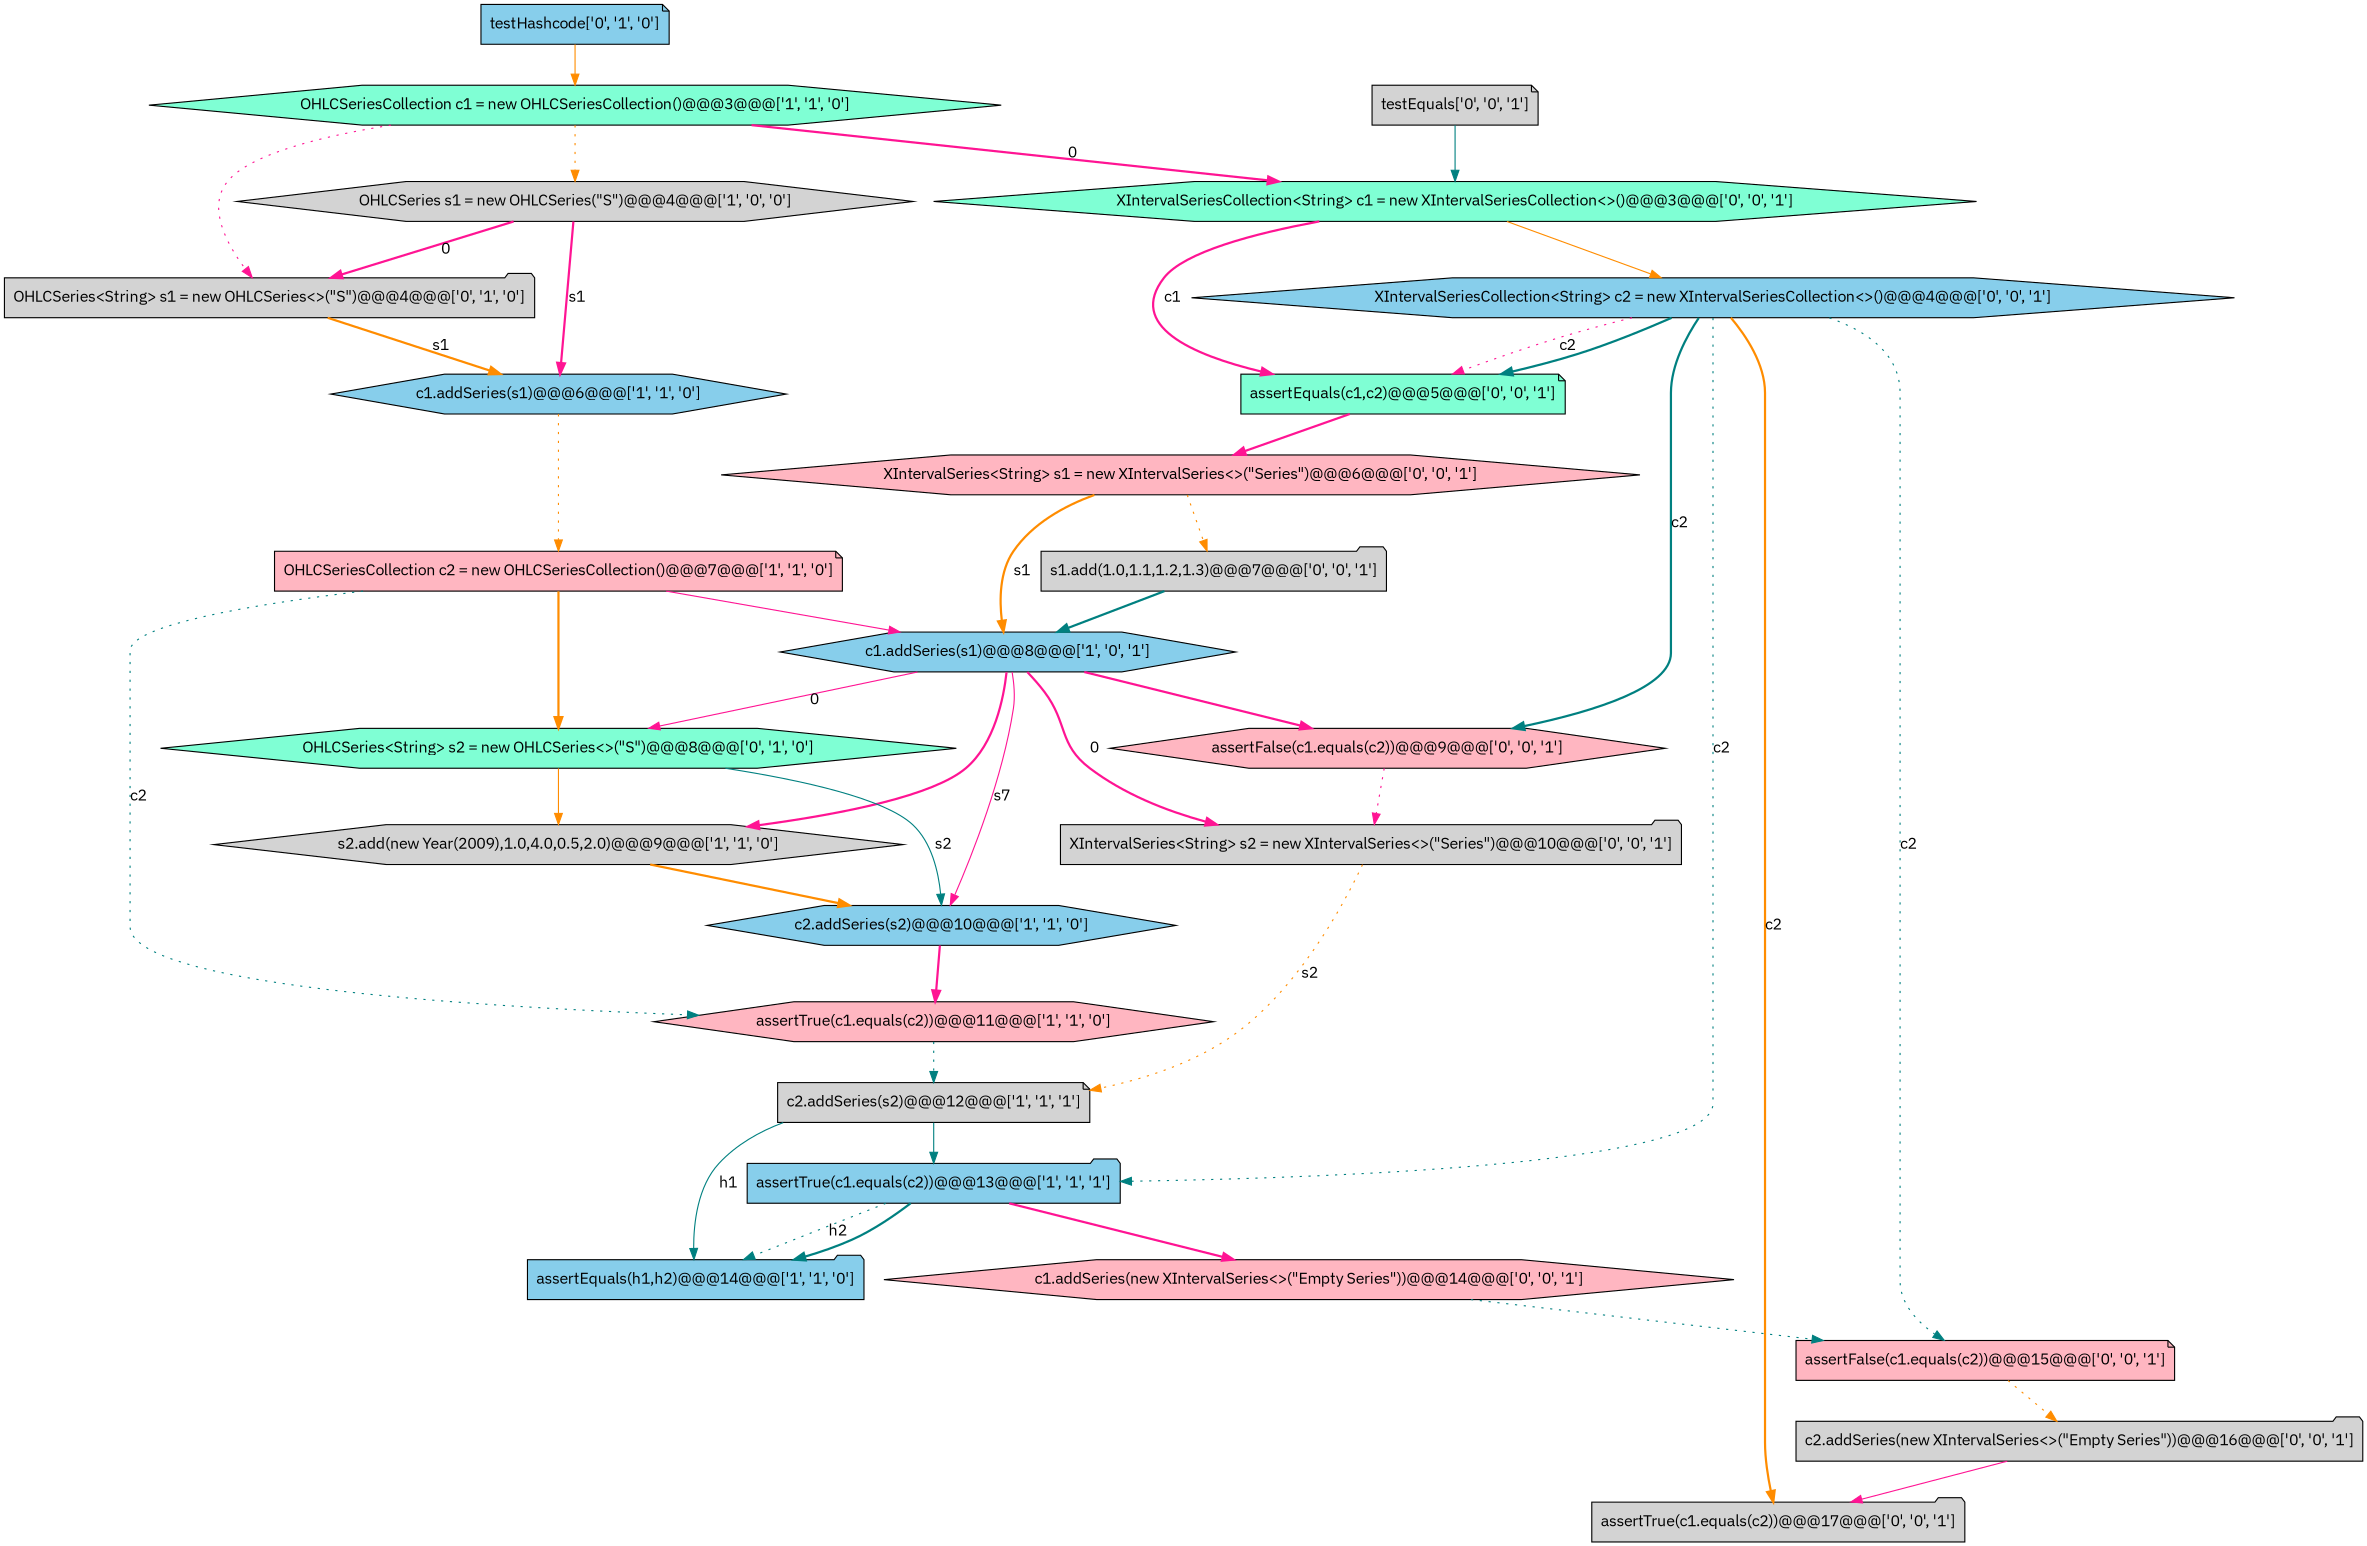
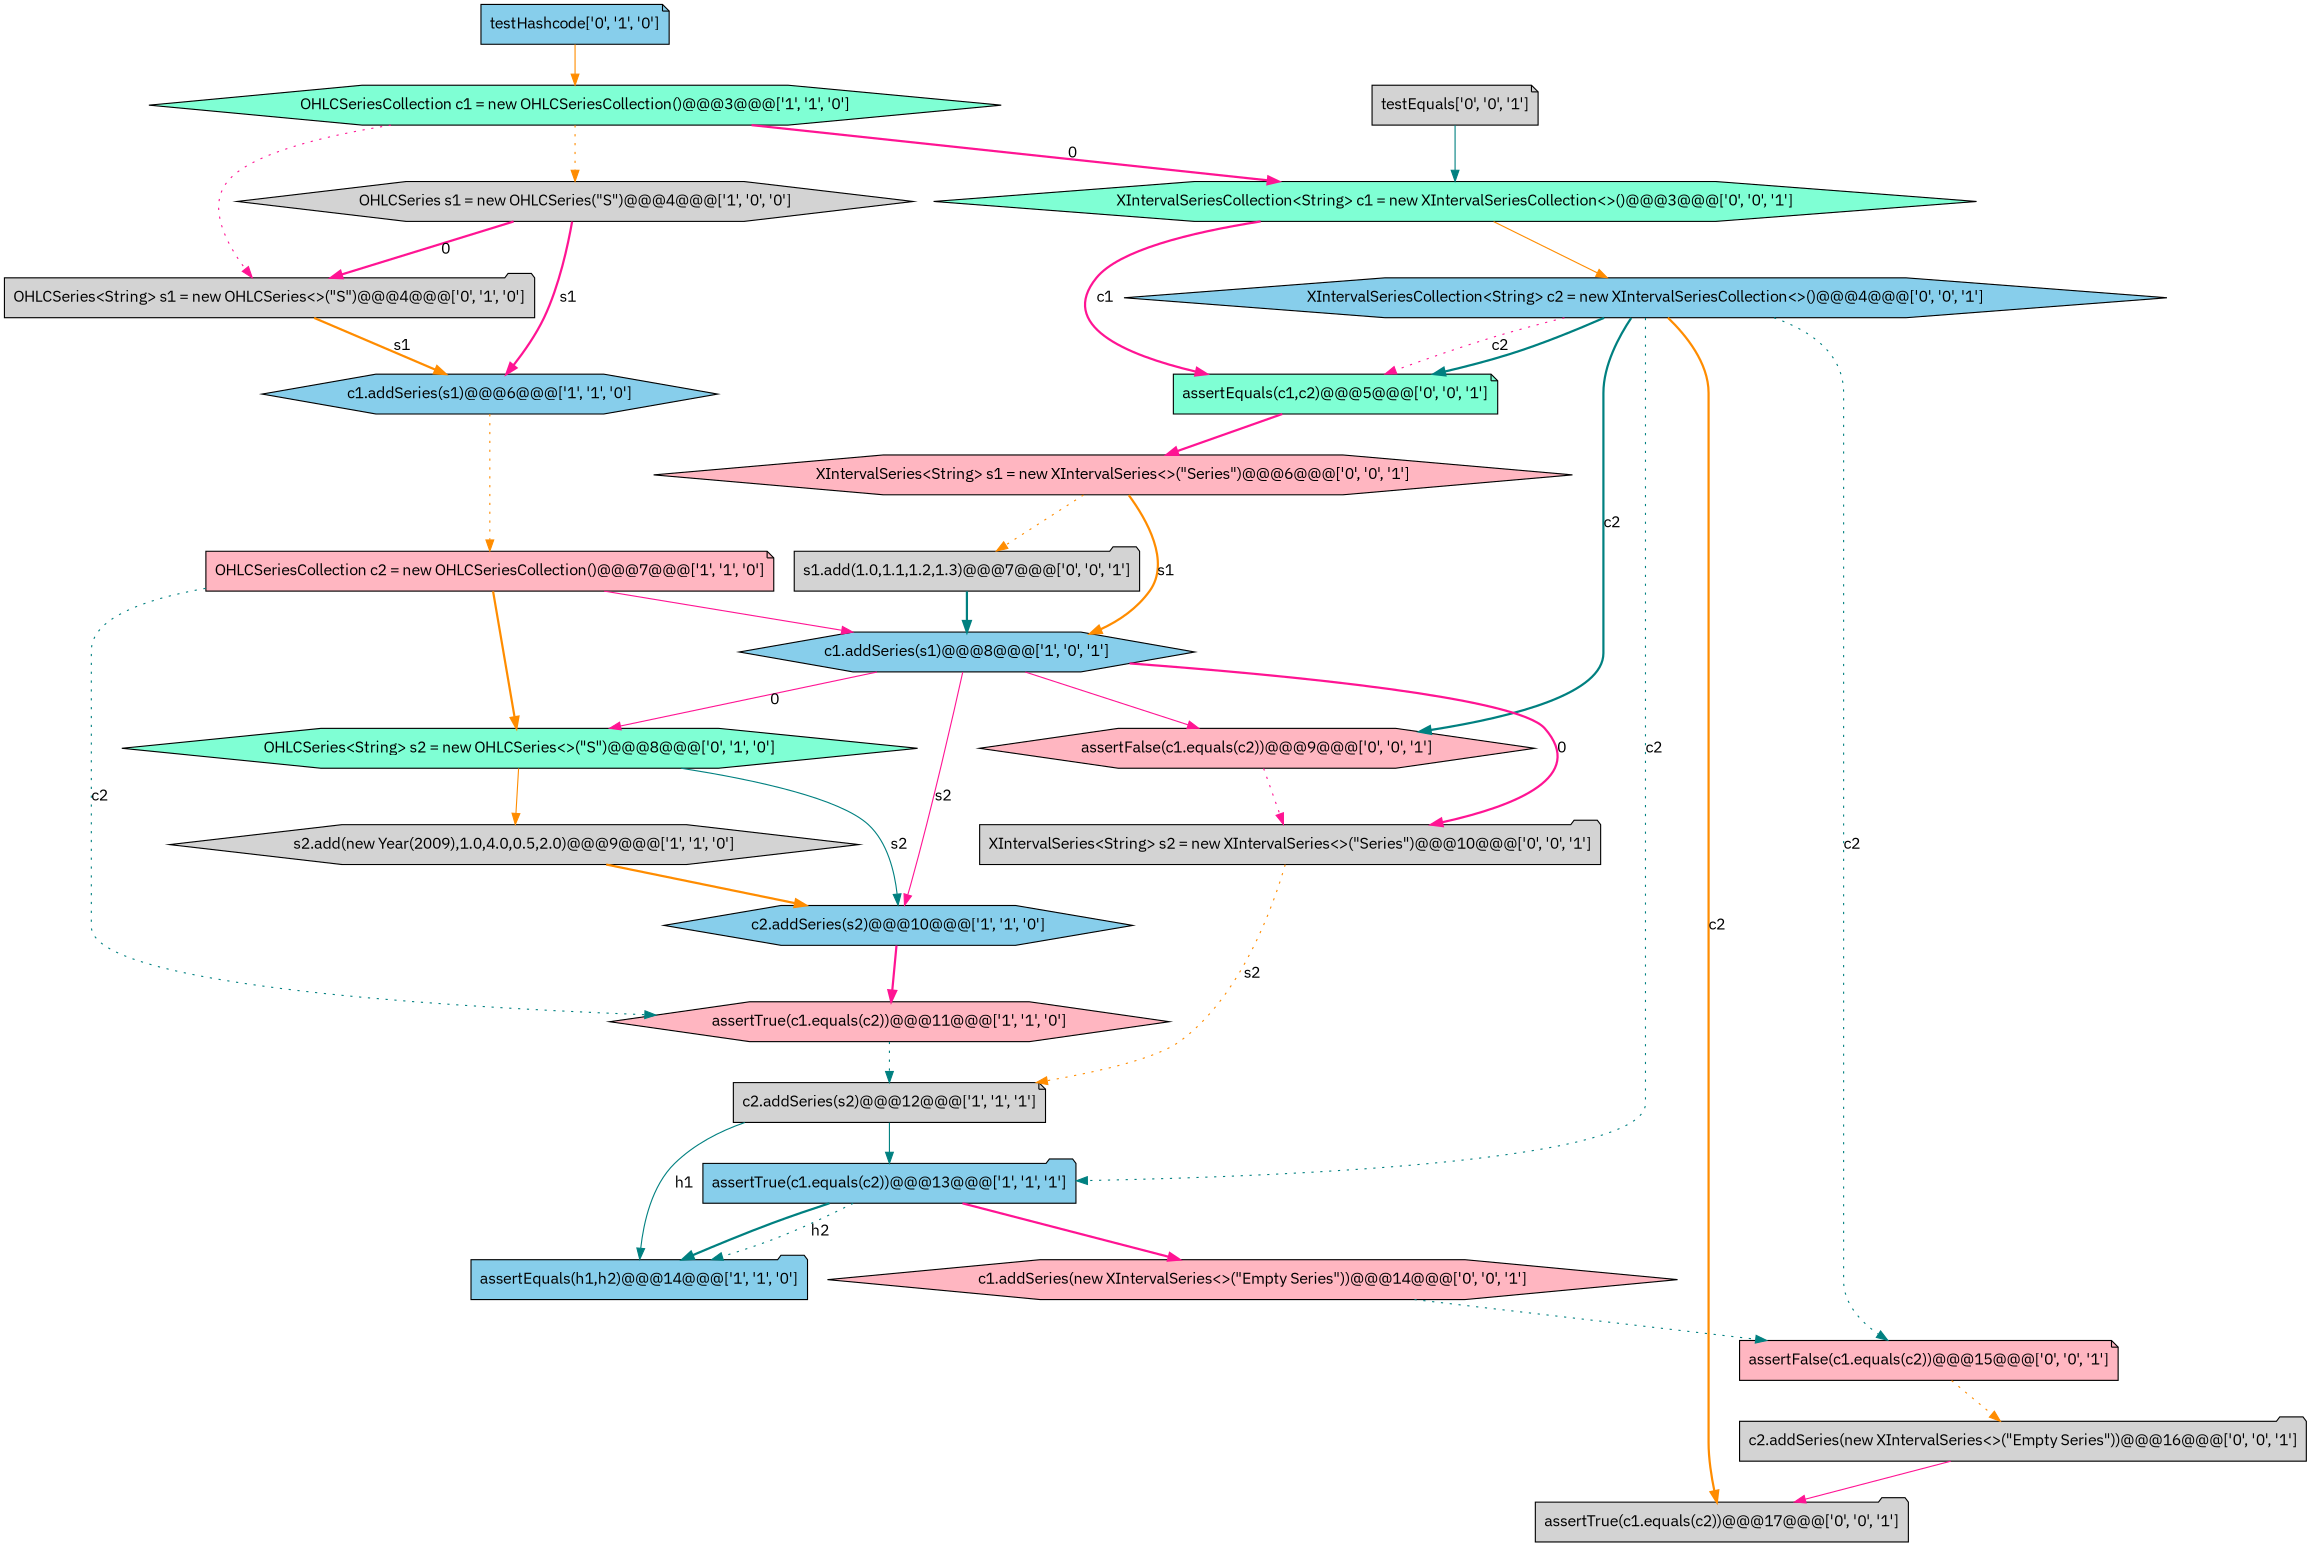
  digraph {
    fontname="IBM Plex Sans"
    node [fillcolor=lightgrey fontname="IBM Plex Sans" shape=hexagon style=filled]
    edge [color=deeppink fontname="IBM Plex Sans" style=bold]
    n1 [fillcolor=aquamarine label="OHLCSeriesCollection c1 = new OHLCSeriesCollection()@@@3@@@['1', '1', '0']"]
    n2 [fillcolor=aquamarine label="XIntervalSeriesCollection<String> c1 = new XIntervalSeriesCollection<>()@@@3@@@['0', '0', '1']"]
    n3 [label="OHLCSeries<String> s1 = new OHLCSeries<>(\"S\")@@@4@@@['0', '1', '0']" shape=folder]
    n4 [label="OHLCSeries s1 = new OHLCSeries(\"S\")@@@4@@@['1', '0', '0']"]
    n5 [label="testEquals['0', '0', '1']" shape=note]
    n6 [fillcolor=aquamarine label="assertEquals(c1,c2)@@@5@@@['0', '0', '1']" shape=note]
    n7 [fillcolor=skyblue label="XIntervalSeriesCollection<String> c2 = new XIntervalSeriesCollection<>()@@@4@@@['0', '0', '1']"]
    n8 [label="s1.add(1.0,1.1,1.2,1.3)@@@7@@@['0', '0', '1']" shape=folder]
    n9 [fillcolor=skyblue label="c1.addSeries(s1)@@@8@@@['1', '0', '1']"]
    n10 [label="XIntervalSeries<String> s2 = new XIntervalSeries<>(\"Series\")@@@10@@@['0', '0', '1']" shape=folder]
    n11 [fillcolor=lightpink label="assertFalse(c1.equals(c2))@@@9@@@['0', '0', '1']"]
    n12 [fillcolor=skyblue label="c2.addSeries(s2)@@@10@@@['1', '1', '0']"]
    n13 [fillcolor=aquamarine label="OHLCSeries<String> s2 = new OHLCSeries<>(\"S\")@@@8@@@['0', '1', '0']"]
    n14 [label="s2.add(new Year(2009),1.0,4.0,0.5,2.0)@@@9@@@['1', '1', '0']"]
    n15 [label="c2.addSeries(s2)@@@12@@@['1', '1', '1']" shape=note]
    n16 [fillcolor=lightpink label="assertTrue(c1.equals(c2))@@@11@@@['1', '1', '0']"]
    n17 [fillcolor=skyblue label="assertEquals(h1,h2)@@@14@@@['1', '1', '0']" shape=folder]
    n18 [fillcolor=skyblue label="assertTrue(c1.equals(c2))@@@13@@@['1', '1', '1']" shape=folder]
    n19 [label="c2.addSeries(new XIntervalSeries<>(\"Empty Series\"))@@@16@@@['0', '0', '1']" shape=folder]
    n20 [label="assertTrue(c1.equals(c2))@@@17@@@['0', '0', '1']" shape=folder]
    n21 [fillcolor=skyblue label="c1.addSeries(s1)@@@6@@@['1', '1', '0']"]
    n22 [fillcolor=lightpink label="OHLCSeriesCollection c2 = new OHLCSeriesCollection()@@@7@@@['1', '1', '0']" shape=note]
    n23 [fillcolor=lightpink label="c1.addSeries(new XIntervalSeries<>(\"Empty Series\"))@@@14@@@['0', '0', '1']"]
    n24 [fillcolor=lightpink label="assertFalse(c1.equals(c2))@@@15@@@['0', '0', '1']" shape=note]
    n25 [fillcolor=skyblue label="testHashcode['0', '1', '0']" shape=note]
    n26 [fillcolor=lightpink label="XIntervalSeries<String> s1 = new XIntervalSeries<>(\"Series\")@@@6@@@['0', '0', '1']"]
    n1 -> n2 [label=0]
    n1 -> n3 [style=dotted]
    n1 -> n4 [color=darkorange style=dotted]
    n2 -> n6 [label=c1]
    n2 -> n7 [color=darkorange style=solid]
    n3 -> n21 [color=darkorange label=s1]
    n4 -> n3 [label=0]
    n4 -> n21 [label=s1]
    n5 -> n2 [color=teal style=solid]
    n6 -> n26
    n7 -> n6 [label=c2 style=dotted]
    n7 -> n6 [color=teal]
    n7 -> n11 [color=teal label=c2]
    n7 -> n18 [color=teal label=c2 style=dotted]
    n7 -> n20 [color=darkorange label=c2]
    n7 -> n24 [color=teal label=c2 style=dotted]
    n8 -> n9 [color=teal]
    n9 -> n10 [label=0]
-   n9 -> n11
-   n9 -> n12 [label=s7 style=solid]
+   n9 -> n11 [style=solid]
+   n9 -> n12 [label=s2 style=solid]
    n9 -> n13 [label=0 style=solid]
-   n9 -> n14
    n10 -> n15 [color=darkorange label=s2 style=dotted]
    n11 -> n10 [style=dotted]
    n12 -> n16
    n13 -> n12 [color=teal label=s2 style=solid]
    n13 -> n14 [color=darkorange style=solid]
    n14 -> n12 [color=darkorange]
    n15 -> n17 [color=teal label=h1 style=solid]
    n15 -> n18 [color=teal style=solid]
    n16 -> n15 [color=teal style=dotted]
    n18 -> n17 [color=teal label=h2 style=dotted]
    n18 -> n17 [color=teal]
    n18 -> n23
    n19 -> n20 [style=solid]
    n21 -> n22 [color=darkorange style=dotted]
    n22 -> n9 [style=solid]
    n22 -> n13 [color=darkorange]
    n22 -> n16 [color=teal label=c2 style=dotted]
    n23 -> n24 [color=teal style=dotted]
    n24 -> n19 [color=darkorange style=dotted]
    n25 -> n1 [color=darkorange style=solid]
    n26 -> n8 [color=darkorange style=dotted]
    n26 -> n9 [color=darkorange label=s1]
  }
